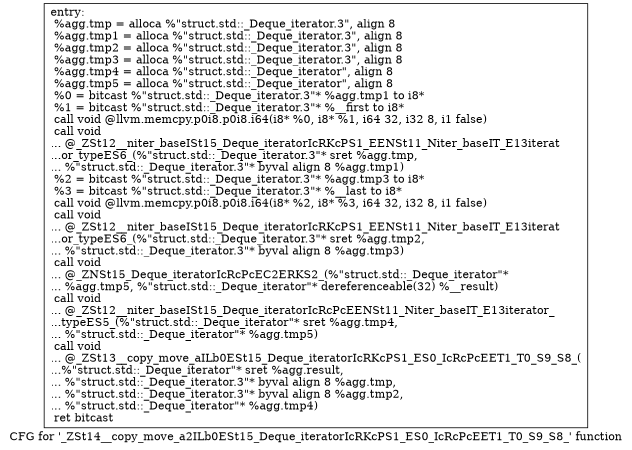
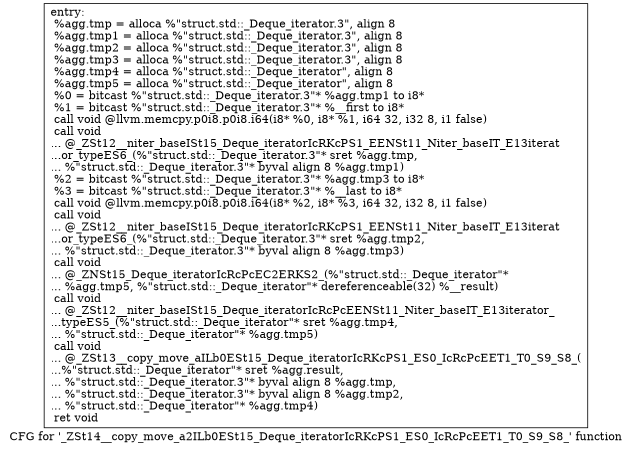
  digraph {
    label="CFG for '_ZSt14__copy_move_a2ILb0ESt15_Deque_iteratorIcRKcPS1_ES0_IcRcPcEET1_T0_S9_S8_' function"
-   n1 [label="{entry:\l  %agg.tmp = alloca %\"struct.std::_Deque_iterator.3\", align 8\l  %agg.tmp1 = alloca %\"struct.std::_Deque_iterator.3\", align 8\l  %agg.tmp2 = alloca %\"struct.std::_Deque_iterator.3\", align 8\l  %agg.tmp3 = alloca %\"struct.std::_Deque_iterator.3\", align 8\l  %agg.tmp4 = alloca %\"struct.std::_Deque_iterator\", align 8\l  %agg.tmp5 = alloca %\"struct.std::_Deque_iterator\", align 8\l  %0 = bitcast %\"struct.std::_Deque_iterator.3\"* %agg.tmp1 to i8*\l  %1 = bitcast %\"struct.std::_Deque_iterator.3\"* %__first to i8*\l  call void @llvm.memcpy.p0i8.p0i8.i64(i8* %0, i8* %1, i64 32, i32 8, i1 false)\l  call void\l... @_ZSt12__niter_baseISt15_Deque_iteratorIcRKcPS1_EENSt11_Niter_baseIT_E13iterat\l...or_typeES6_(%\"struct.std::_Deque_iterator.3\"* sret %agg.tmp,\l... %\"struct.std::_Deque_iterator.3\"* byval align 8 %agg.tmp1)\l  %2 = bitcast %\"struct.std::_Deque_iterator.3\"* %agg.tmp3 to i8*\l  %3 = bitcast %\"struct.std::_Deque_iterator.3\"* %__last to i8*\l  call void @llvm.memcpy.p0i8.p0i8.i64(i8* %2, i8* %3, i64 32, i32 8, i1 false)\l  call void\l... @_ZSt12__niter_baseISt15_Deque_iteratorIcRKcPS1_EENSt11_Niter_baseIT_E13iterat\l...or_typeES6_(%\"struct.std::_Deque_iterator.3\"* sret %agg.tmp2,\l... %\"struct.std::_Deque_iterator.3\"* byval align 8 %agg.tmp3)\l  call void\l... @_ZNSt15_Deque_iteratorIcRcPcEC2ERKS2_(%\"struct.std::_Deque_iterator\"*\l... %agg.tmp5, %\"struct.std::_Deque_iterator\"* dereferenceable(32) %__result)\l  call void\l... @_ZSt12__niter_baseISt15_Deque_iteratorIcRcPcEENSt11_Niter_baseIT_E13iterator_\l...typeES5_(%\"struct.std::_Deque_iterator\"* sret %agg.tmp4,\l... %\"struct.std::_Deque_iterator\"* %agg.tmp5)\l  call void\l... @_ZSt13__copy_move_aILb0ESt15_Deque_iteratorIcRKcPS1_ES0_IcRcPcEET1_T0_S9_S8_(\l...%\"struct.std::_Deque_iterator\"* sret %agg.result,\l... %\"struct.std::_Deque_iterator.3\"* byval align 8 %agg.tmp,\l... %\"struct.std::_Deque_iterator.3\"* byval align 8 %agg.tmp2,\l... %\"struct.std::_Deque_iterator\"* %agg.tmp4)\l  ret bitcast\l}" shape=record]
+   n1 [label="{entry:\l  %agg.tmp = alloca %\"struct.std::_Deque_iterator.3\", align 8\l  %agg.tmp1 = alloca %\"struct.std::_Deque_iterator.3\", align 8\l  %agg.tmp2 = alloca %\"struct.std::_Deque_iterator.3\", align 8\l  %agg.tmp3 = alloca %\"struct.std::_Deque_iterator.3\", align 8\l  %agg.tmp4 = alloca %\"struct.std::_Deque_iterator\", align 8\l  %agg.tmp5 = alloca %\"struct.std::_Deque_iterator\", align 8\l  %0 = bitcast %\"struct.std::_Deque_iterator.3\"* %agg.tmp1 to i8*\l  %1 = bitcast %\"struct.std::_Deque_iterator.3\"* %__first to i8*\l  call void @llvm.memcpy.p0i8.p0i8.i64(i8* %0, i8* %1, i64 32, i32 8, i1 false)\l  call void\l... @_ZSt12__niter_baseISt15_Deque_iteratorIcRKcPS1_EENSt11_Niter_baseIT_E13iterat\l...or_typeES6_(%\"struct.std::_Deque_iterator.3\"* sret %agg.tmp,\l... %\"struct.std::_Deque_iterator.3\"* byval align 8 %agg.tmp1)\l  %2 = bitcast %\"struct.std::_Deque_iterator.3\"* %agg.tmp3 to i8*\l  %3 = bitcast %\"struct.std::_Deque_iterator.3\"* %__last to i8*\l  call void @llvm.memcpy.p0i8.p0i8.i64(i8* %2, i8* %3, i64 32, i32 8, i1 false)\l  call void\l... @_ZSt12__niter_baseISt15_Deque_iteratorIcRKcPS1_EENSt11_Niter_baseIT_E13iterat\l...or_typeES6_(%\"struct.std::_Deque_iterator.3\"* sret %agg.tmp2,\l... %\"struct.std::_Deque_iterator.3\"* byval align 8 %agg.tmp3)\l  call void\l... @_ZNSt15_Deque_iteratorIcRcPcEC2ERKS2_(%\"struct.std::_Deque_iterator\"*\l... %agg.tmp5, %\"struct.std::_Deque_iterator\"* dereferenceable(32) %__result)\l  call void\l... @_ZSt12__niter_baseISt15_Deque_iteratorIcRcPcEENSt11_Niter_baseIT_E13iterator_\l...typeES5_(%\"struct.std::_Deque_iterator\"* sret %agg.tmp4,\l... %\"struct.std::_Deque_iterator\"* %agg.tmp5)\l  call void\l... @_ZSt13__copy_move_aILb0ESt15_Deque_iteratorIcRKcPS1_ES0_IcRcPcEET1_T0_S9_S8_(\l...%\"struct.std::_Deque_iterator\"* sret %agg.result,\l... %\"struct.std::_Deque_iterator.3\"* byval align 8 %agg.tmp,\l... %\"struct.std::_Deque_iterator.3\"* byval align 8 %agg.tmp2,\l... %\"struct.std::_Deque_iterator\"* %agg.tmp4)\l  ret void\l}" shape=record]
  }
